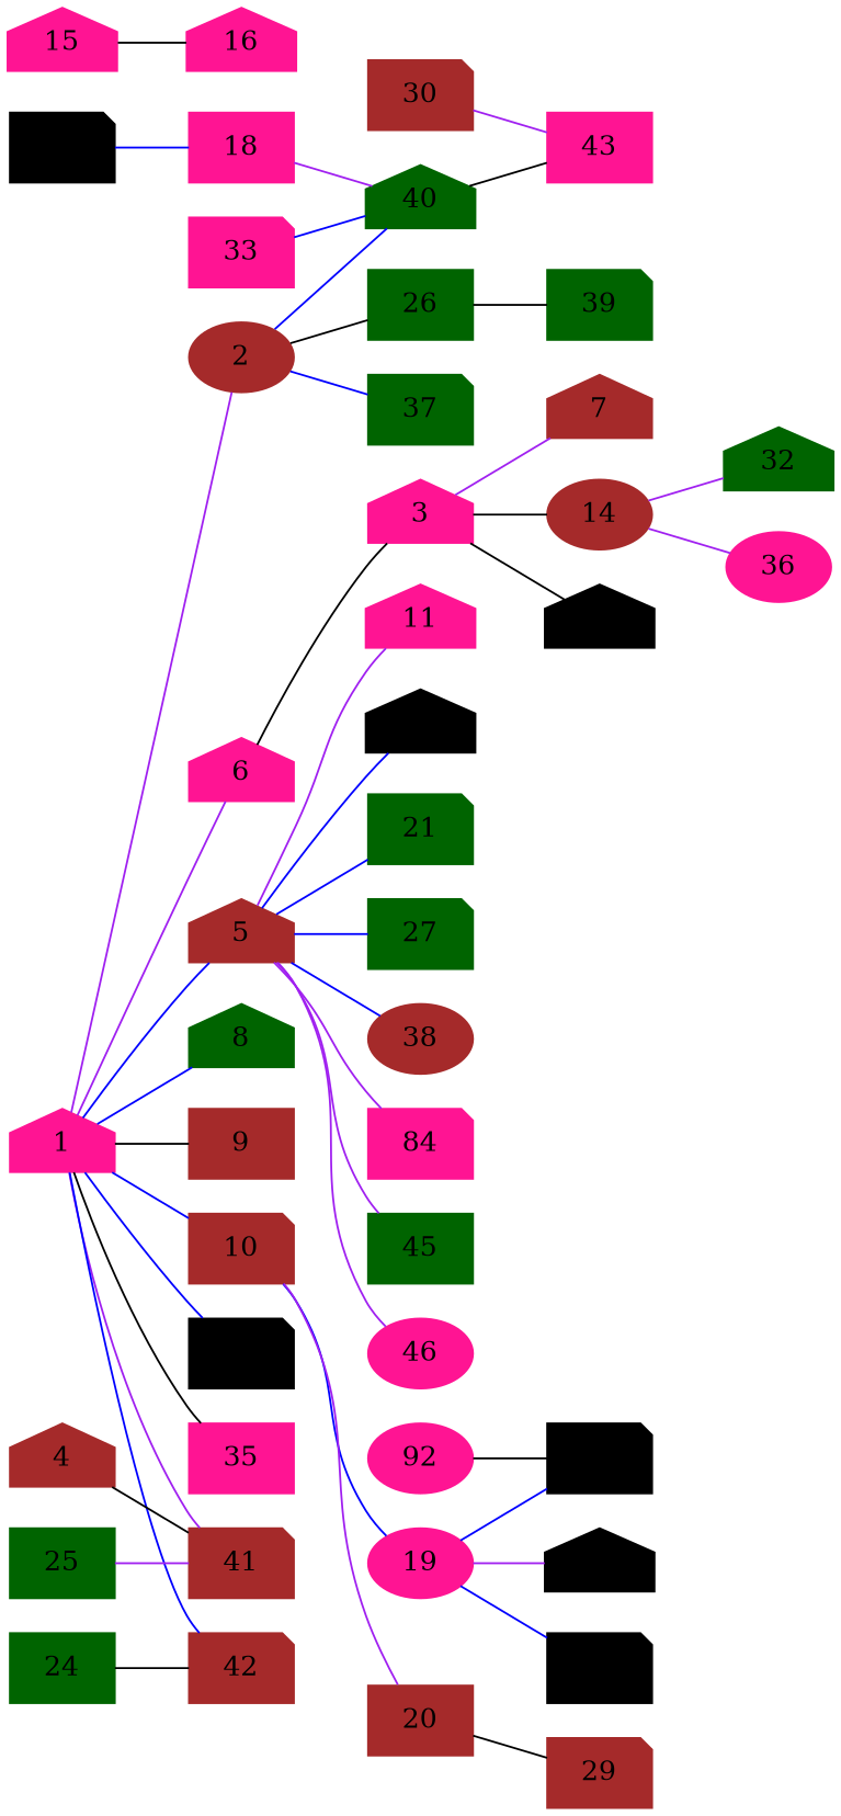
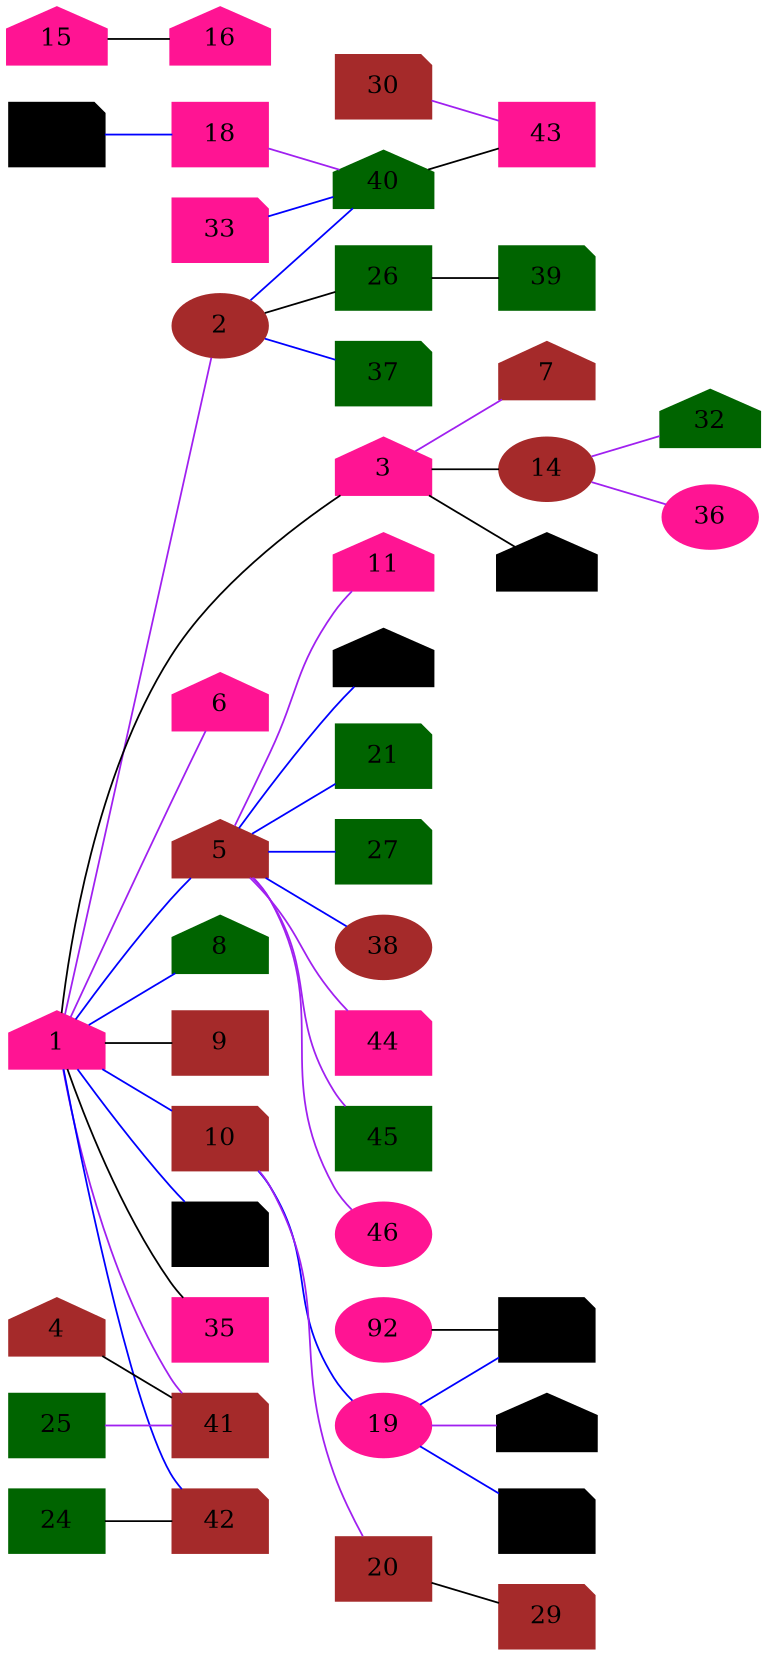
  graph {
    rankdir=LR
    node [color=deeppink shape=house style=filled]
    edge [color=blue weight=1.0]
    2 [color=brown shape=ellipse]
    1
    3
    5 [color=brown]
    6
    8 [color=darkgreen]
    9 [color=brown shape=box]
    10 [color=brown shape=note]
    22 [color=black shape=note]
    35 [shape=box]
    41 [color=brown shape=note]
    42 [color=brown shape=note]
    26 [color=darkgreen shape=box]
    37 [color=darkgreen shape=note]
    40 [color=darkgreen]
    7 [color=brown]
    14 [color=brown shape=ellipse]
    28 [color=black]
    11
    17 [color=black]
    21 [color=darkgreen shape=note]
    27 [color=darkgreen shape=note]
    38 [color=brown shape=ellipse]
-   44 [shape=note label=84]
+   44 [shape=note]
    45 [color=darkgreen shape=box]
    46 [shape=ellipse]
    19 [shape=ellipse]
    20 [color=brown shape=box]
    39 [color=darkgreen shape=note]
    43 [shape=box]
    32 [color=darkgreen]
    36 [shape=ellipse]
    15
    16
    4 [color=brown]
    34 [color=black shape=note]
    23 [color=black]
    31 [color=black shape=note]
    29 [color=brown shape=note]
    n40 [label=92 shape=ellipse]
    13 [color=black shape=note]
    18 [shape=box]
    24 [color=darkgreen shape=box]
    25 [color=darkgreen shape=box]
    30 [color=brown shape=note]
    33 [shape=note]
    2 -- 26 [color=black]
    2 -- 37
    2 -- 40
    1 -- 2 [color=purple]
-   6 -- 3 [color=black]
+   1 -- 3 [color=black]
    1 -- 5
    1 -- 6 [color=purple]
    1 -- 8
    1 -- 9 [color=black]
    1 -- 10
    1 -- 22
    1 -- 35 [color=black]
    1 -- 41 [color=purple]
    1 -- 42
    3 -- 7 [color=purple]
    3 -- 14 [color=black]
    3 -- 28 [color=black]
    5 -- 11 [color=purple]
    5 -- 17
    5 -- 21
    5 -- 27
    5 -- 38
    5 -- 44 [color=purple]
    5 -- 45 [color=purple]
    5 -- 46 [color=purple]
    10 -- 19
    10 -- 20 [color=purple]
    26 -- 39 [color=black]
    40 -- 43 [color=black]
    14 -- 32 [color=purple]
    14 -- 36 [color=purple]
    19 -- 34
    19 -- 23 [color=purple]
    19 -- 31
    20 -- 29 [color=black]
    15 -- 16 [color=black]
    4 -- 41 [color=black]
    n40 -- 34 [color=black]
    13 -- 18
    18 -- 40 [color=purple]
    24 -- 42 [color=black]
    25 -- 41 [color=purple]
    30 -- 43 [color=purple]
    33 -- 40
  }
